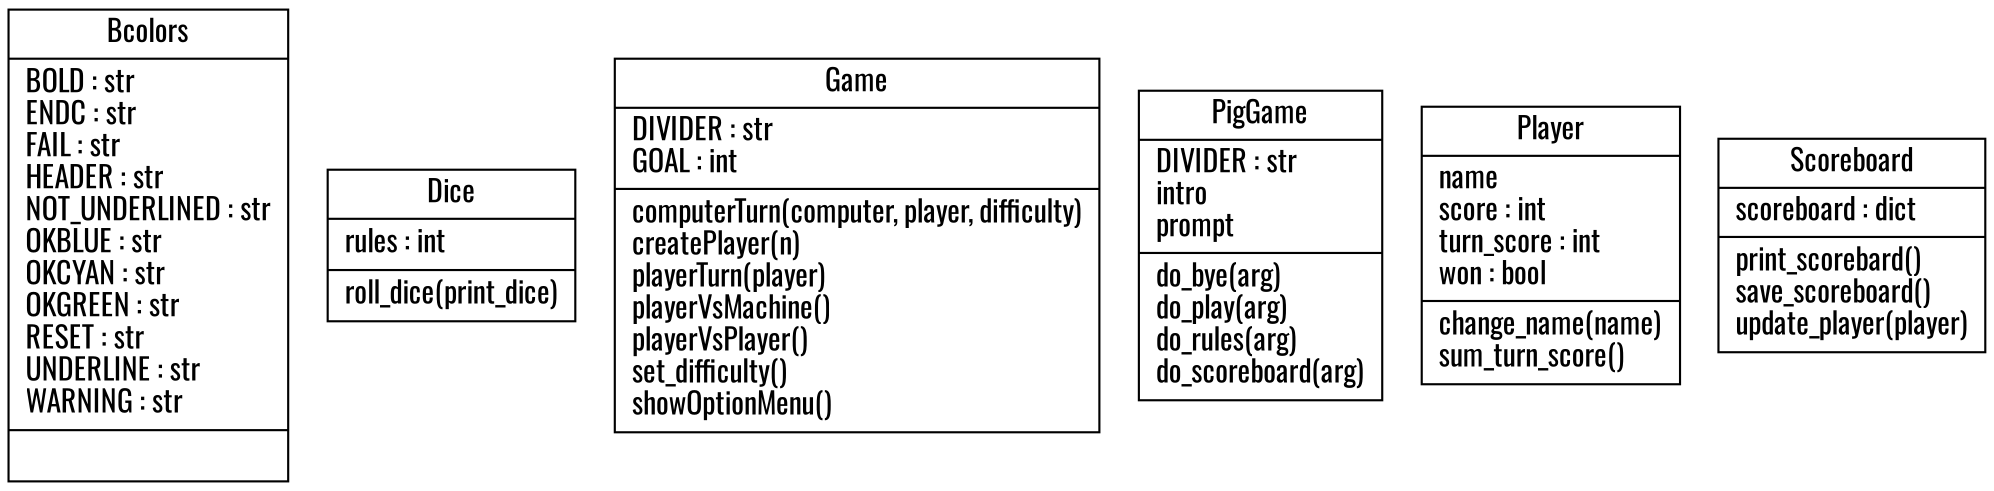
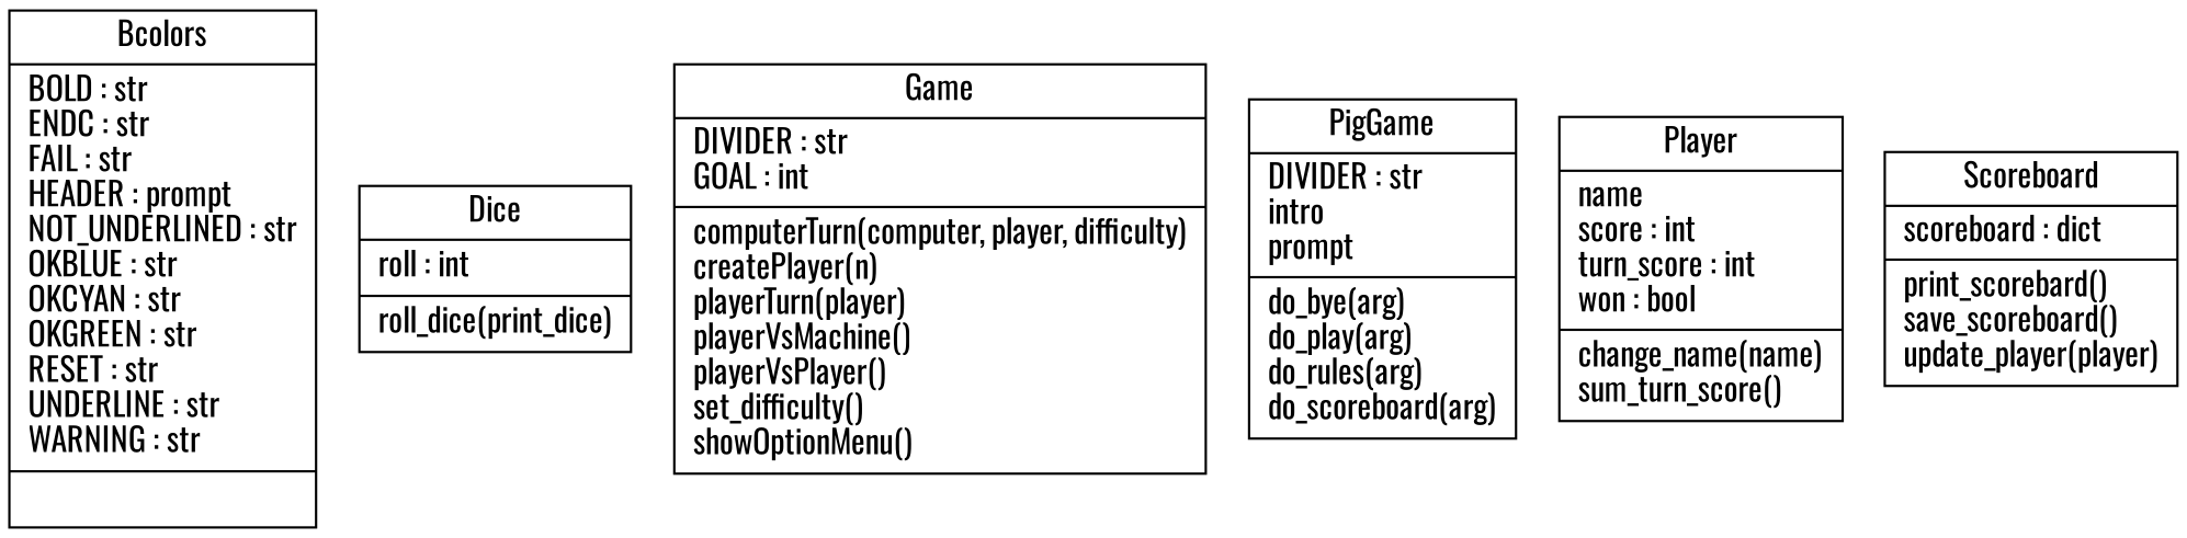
  digraph {
    rankdir=BT
    fontname=Oswald
    node [color=black fontcolor=black shape=record style=solid fontname=Oswald]
-   n1 [label="{Bcolors|BOLD : str\lENDC : str\lFAIL : str\lHEADER : str\lNOT_UNDERLINED : str\lOKBLUE : str\lOKCYAN : str\lOKGREEN : str\lRESET : str\lUNDERLINE : str\lWARNING : str\l|}"]
-   n2 [label="{Dice|rules : int\l|roll_dice(print_dice)\l}"]
+   n1 [label="{Bcolors|BOLD : str\lENDC : str\lFAIL : str\lHEADER : prompt\lNOT_UNDERLINED : str\lOKBLUE : str\lOKCYAN : str\lOKGREEN : str\lRESET : str\lUNDERLINE : str\lWARNING : str\l|}"]
+   n2 [label="{Dice|roll : int\l|roll_dice(print_dice)\l}"]
    n3 [label="{Game|DIVIDER : str\lGOAL : int\l|computerTurn(computer, player, difficulty)\lcreatePlayer(n)\lplayerTurn(player)\lplayerVsMachine()\lplayerVsPlayer()\lset_difficulty()\lshowOptionMenu()\l}"]
    n4 [label="{PigGame|DIVIDER : str\lintro\lprompt\l|do_bye(arg)\ldo_play(arg)\ldo_rules(arg)\ldo_scoreboard(arg)\l}"]
    n5 [label="{Player|name\lscore : int\lturn_score : int\lwon : bool\l|change_name(name)\lsum_turn_score()\l}"]
    n6 [label="{Scoreboard|scoreboard : dict\l|print_scorebard()\lsave_scoreboard()\lupdate_player(player)\l}"]
  }
